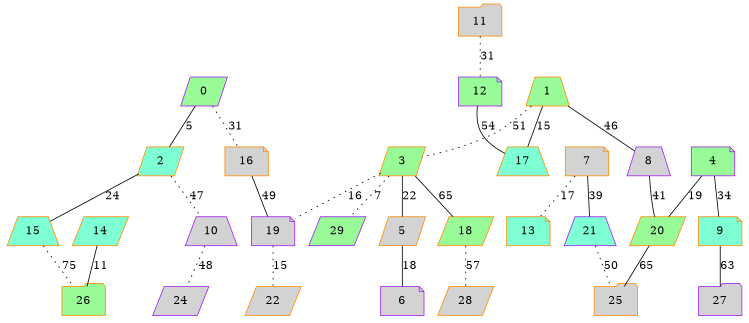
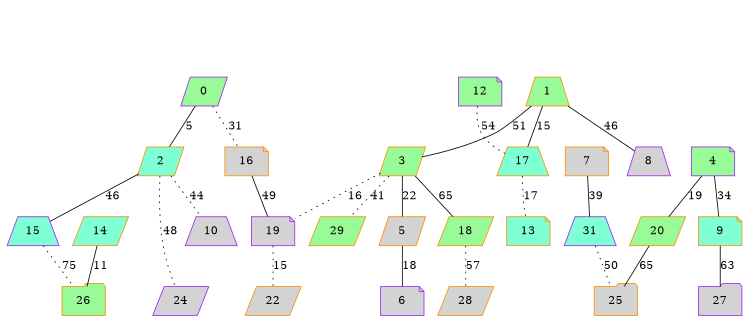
  graph {
    node [color=darkorange fillcolor=lightgrey shape=parallelogram style=filled]
    edge [style=solid]
    0 [color=purple fillcolor=palegreen]
    2 [fillcolor=aquamarine]
    16 [shape=note]
-   15 [fillcolor=aquamarine shape=trapezium]
+   15 [color=purple fillcolor=aquamarine shape=trapezium]
    10 [color=purple shape=trapezium]
    19 [color=purple shape=note]
    26 [fillcolor=palegreen shape=folder]
    24 [color=purple]
    3 [fillcolor=palegreen]
-   29 [color=purple fillcolor=palegreen]
+   29 [fillcolor=palegreen]
    5
    18 [fillcolor=palegreen]
    22
    6 [color=purple shape=note]
    28
    14 [fillcolor=aquamarine]
    1 [fillcolor=palegreen shape=trapezium]
    17 [fillcolor=aquamarine shape=trapezium]
    8 [color=purple shape=trapezium]
    20 [fillcolor=palegreen]
    7 [shape=note]
    13 [fillcolor=aquamarine shape=note]
-   21 [color=purple fillcolor=aquamarine shape=trapezium]
+   21 [color=purple fillcolor=aquamarine shape=trapezium label=31]
    25 [shape=folder]
    4 [color=purple fillcolor=palegreen shape=note]
    9 [fillcolor=aquamarine shape=note]
    27 [color=purple shape=folder]
-   11 [shape=folder]
    12 [color=purple fillcolor=palegreen shape=note]
    0 -- 2 [label=5]
    0 -- 16 [label=31 style=dotted]
-   2 -- 15 [label=24]
-   2 -- 10 [label=47 style=dotted]
+   2 -- 15 [label=46]
+   2 -- 10 [label=44 style=dotted]
    16 -- 19 [label=49]
    15 -- 26 [label=75 style=dotted]
-   10 -- 24 [label=48 style=dotted]
+   2 -- 24 [label=48 style=dotted]
    19 -- 22 [label=15 style=dotted]
    3 -- 19 [label=16 style=dotted]
-   3 -- 29 [label=7 style=dotted]
+   3 -- 29 [label=41 style=dotted]
    3 -- 5 [label=22]
    3 -- 18 [label=65]
    5 -- 6 [label=18]
    18 -- 28 [label=57 style=dotted]
    14 -- 26 [label=11]
-   1 -- 3 [label=51 style=dotted]
+   1 -- 3 [label=51]
    1 -- 17 [label=15]
    1 -- 8 [label=46]
-   8 -- 20 [label=41]
    20 -- 25 [label=65]
-   7 -- 13 [label=17 style=dotted]
+   17 -- 13 [label=17 style=dotted]
    7 -- 21 [label=39]
    21 -- 25 [label=50 style=dotted]
    4 -- 20 [label=19]
    4 -- 9 [label=34]
    9 -- 27 [label=63]
-   11 -- 12 [label=31 style=dotted]
-   12 -- 17 [label=54]
+   12 -- 17 [label=54 style=dotted]
  }
